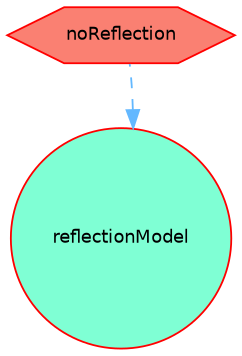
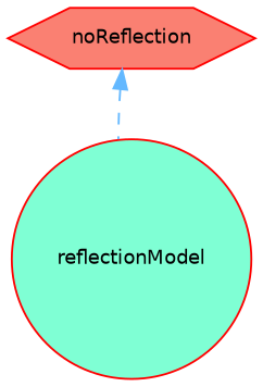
  digraph {
    node [color=red fontname=Helvetica fontsize=10 style=filled]
    n1 [fillcolor=salmon fontcolor=black height=0.2 label=noReflection shape=hexagon width=0.4]
    n2 [fillcolor=aquamarine height=0.2 label=reflectionModel shape=circle width=0.4]
-   n2 -> n1 [color=steelblue1 dir=back fontname=Helvetica fontsize=10 labelfontname=Helvetica labelfontsize=10 style=dashed]
+   n1 -> n2 [color=steelblue1 dir=back fontname=Helvetica fontsize=10 labelfontname=Helvetica labelfontsize=10 style=dashed]
  }
